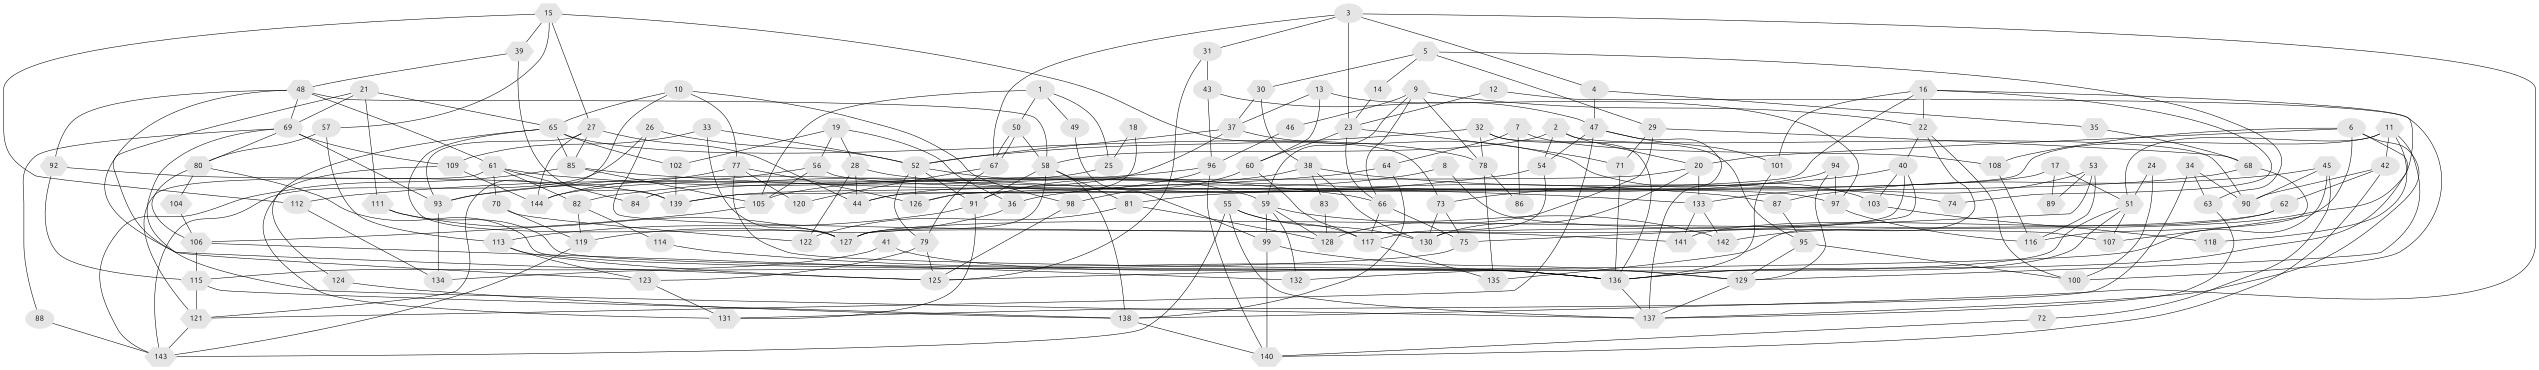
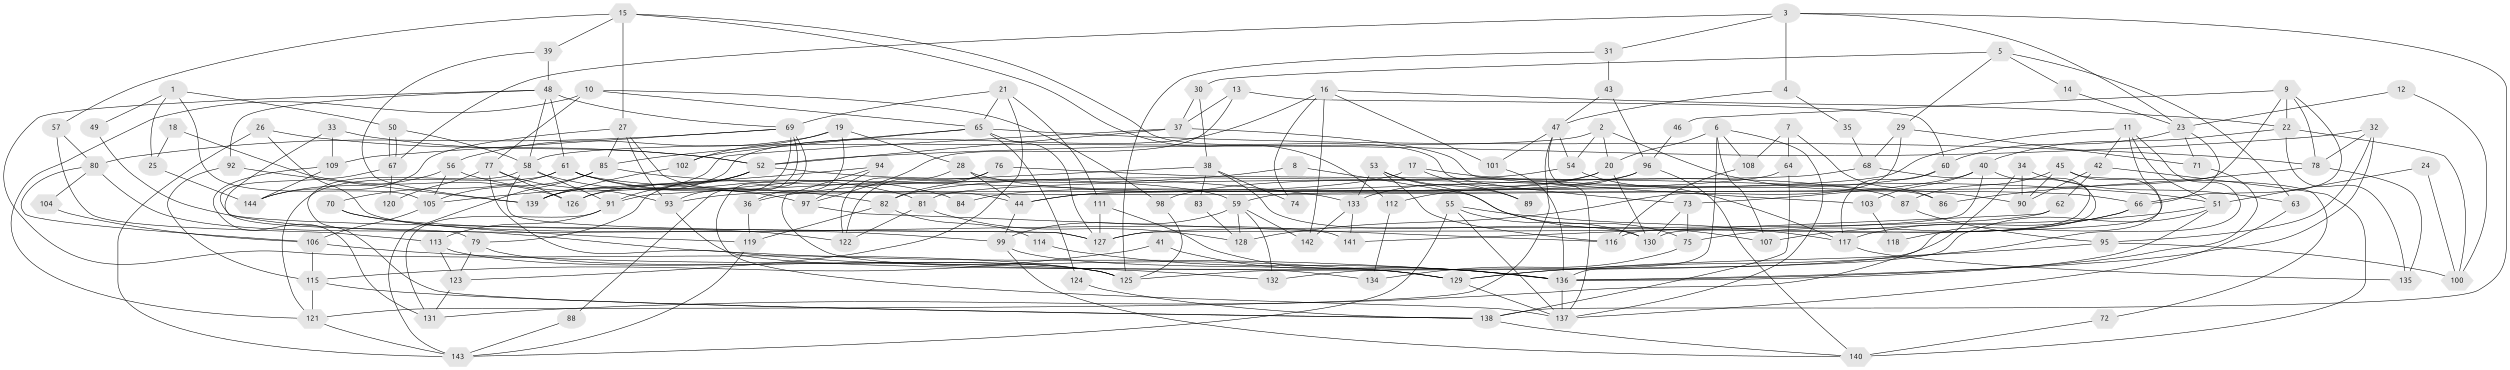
  graph {
    fontname=Ubuntu
    node [color=gray90 fontname=Ubuntu shape=hexagon style=filled]
    edge [fontname=Ubuntu]
    1 [shape=ellipse]
    25 [shape=ellipse]
    49 [shape=ellipse]
    50 [shape=ellipse]
    105
    144
    99 [shape=ellipse]
    67 [shape=ellipse]
    58
    106
    20 [shape=ellipse]
    2
    54 [shape=ellipse]
    90
    84 [shape=ellipse]
    130 [shape=ellipse]
    133 [shape=ellipse]
    82 [shape=ellipse]
    117 [shape=ellipse]
    116 [shape=ellipse]
    68
    81 [shape=ellipse]
    3 [shape=ellipse]
    4 [shape=ellipse]
    23
    31 [shape=ellipse]
    138 [shape=ellipse]
    35
    47
    66
    60
    71 [shape=ellipse]
    43 [shape=ellipse]
    125 [shape=ellipse]
    79
    120 [shape=ellipse]
    140
    137
    121
    101 [shape=ellipse]
    5
    14
    29
    30
    63 [shape=ellipse]
    128
    37
    38
    6 [shape=ellipse]
    107 [shape=ellipse]
    108
    136 [shape=ellipse]
    7
    64
    86 [shape=ellipse]
    93 [shape=ellipse]
    8
    36
    119
    9
    22
    46 [shape=ellipse]
    59
    78 [shape=ellipse]
    100
    40 [shape=ellipse]
    135
    96 [shape=ellipse]
    142
    132 [shape=ellipse]
    75 [shape=ellipse]
    10 [shape=ellipse]
    65 [shape=ellipse]
    77
    98
    102 [shape=ellipse]
    85 [shape=ellipse]
    127
    124
    129 [shape=ellipse]
    126 [shape=ellipse]
    143
    42 [shape=ellipse]
    11
    44
    51
    118
    62 [shape=ellipse]
    12 [shape=ellipse]
    13
    97
    139
    52 [shape=ellipse]
    103 [shape=ellipse]
    15
    27
    39
    57 [shape=ellipse]
    73 [shape=ellipse]
    112 [shape=ellipse]
    48
    80
    113
    134 [shape=ellipse]
    16
    74
    17 [shape=ellipse]
    89
    18
    19
    28
    56
    122 [shape=ellipse]
    87 [shape=ellipse]
    141
    21 [shape=ellipse]
    69 [shape=ellipse]
    111
    123
    109
    88 [shape=ellipse]
    131
    24 [shape=ellipse]
    26
    91
    95
    83 [shape=ellipse]
    32
    33 [shape=ellipse]
    34
    61
    92
    41
    115
    45
    72
    70 [shape=ellipse]
    53
    114 [shape=ellipse]
    55
    104
+   76 [shape=ellipse]
    94
    1 -- 25
    1 -- 49
    1 -- 50
    1 -- 105
    25 -- 144
    49 -- 99
    50 -- 67
    50 -- 67
    50 -- 58
    105 -- 106
    99 -- 140
    99 -- 129
    67 -- 79
    67 -- 120
    58 -- 81
    58 -- 138
    58 -- 127
    58 -- 91
    106 -- 132
    106 -- 115
    20 -- 84
    20 -- 130
    20 -- 133
    2 -- 58
    2 -- 20
    2 -- 54
    2 -- 90
    54 -- 82
    54 -- 117
    133 -- 142
    133 -- 141
    82 -- 119
    82 -- 114
    117 -- 135
    68 -- 116
    68 -- 81
    81 -- 128
    81 -- 122
    3 -- 67
    3 -- 4
    3 -- 23
    3 -- 31
    3 -- 138
    4 -- 35
    4 -- 47
    23 -- 66
    23 -- 60
    23 -- 71
    31 -- 43
    31 -- 125
    138 -- 140
    35 -- 68
    47 -- 54
    47 -- 137
    47 -- 121
    47 -- 101
    66 -- 117
    66 -- 75
    60 -- 117
    60 -- 98
    71 -- 136
    43 -- 47
    43 -- 96
    79 -- 125
    79 -- 123
    121 -- 143
    101 -- 136
    5 -- 14
    5 -- 29
    5 -- 30
    5 -- 63
    14 -- 23
    29 -- 68
    29 -- 71
    29 -- 128
    30 -- 37
    30 -- 38
    63 -- 137
    37 -- 139
    37 -- 52
    37 -- 103
    38 -- 130
    38 -- 74
    38 -- 91
    38 -- 83
    6 -- 20
    6 -- 137
    6 -- 107
    6 -- 108
    6 -- 136
    108 -- 116
    136 -- 137
    7 -- 108
    7 -- 64
    7 -- 86
    64 -- 138
    64 -- 93
    93 -- 134
    8 -- 107
    8 -- 36
    36 -- 119
    119 -- 143
    9 -- 66
    9 -- 22
    9 -- 46
    9 -- 59
    9 -- 78
    22 -- 100
    22 -- 40
    22 -- 135
    46 -- 96
    59 -- 99
    59 -- 128
    59 -- 142
    59 -- 132
    78 -- 86
    78 -- 135
    40 -- 130
    40 -- 127
    40 -- 103
    40 -- 73
    96 -- 140
    96 -- 44
    96 -- 112
    75 -- 134
    10 -- 121
    10 -- 65
    10 -- 77
    10 -- 98
    65 -- 78
    65 -- 102
    65 -- 85
    65 -- 127
    65 -- 124
    77 -- 120
    77 -- 93
    77 -- 129
    77 -- 126
    98 -- 125
    102 -- 139
    85 -- 105
    85 -- 133
    85 -- 143
    124 -- 138
    129 -- 137
    42 -- 90
    42 -- 140
    42 -- 62
    11 -- 129
    11 -- 42
    11 -- 44
    11 -- 51
    11 -- 118
+   44 -- 99
    51 -- 107
    51 -- 136
    51 -- 132
    62 -- 127
    62 -- 141
    12 -- 23
    12 -- 100
    13 -- 60
    13 -- 37
    13 -- 97
    97 -- 116
    52 -- 79
    52 -- 59
    52 -- 126
    52 -- 91
    103 -- 118
    15 -- 27
    15 -- 39
    15 -- 57
    15 -- 73
    15 -- 112
    27 -- 144
    27 -- 93
    27 -- 85
    27 -- 44
    39 -- 139
    39 -- 48
    57 -- 80
    57 -- 113
    73 -- 130
    73 -- 75
    112 -- 134
    48 -- 58
    48 -- 125
    48 -- 69
    48 -- 61
    48 -- 92
    80 -- 106
    80 -- 136
    80 -- 104
    113 -- 125
    113 -- 123
    16 -- 101
    16 -- 22
    16 -- 142
    16 -- 139
    16 -- 74
    17 -- 126
    17 -- 51
    17 -- 89
    18 -- 25
    18 -- 126
    19 -- 36
    19 -- 102
    19 -- 28
    19 -- 56
    28 -- 44
    28 -- 122
    28 -- 87
    56 -- 105
    56 -- 144
    56 -- 97
    87 -- 95
    21 -- 65
    21 -- 69
    21 -- 111
    21 -- 123
    69 -- 137
    69 -- 93
    69 -- 80
    69 -- 109
    69 -- 88
    111 -- 136
    111 -- 127
    123 -- 131
    109 -- 144
    109 -- 131
    88 -- 143
    24 -- 100
    24 -- 51
    26 -- 143
    26 -- 52
    26 -- 141
    91 -- 113
    91 -- 131
    95 -- 100
    95 -- 129
    83 -- 128
    32 -- 136
    32 -- 78
    32 -- 52
    32 -- 95
    33 -- 127
    33 -- 52
    33 -- 109
    34 -- 90
    34 -- 63
    34 -- 131
    61 -- 84
    61 -- 82
    61 -- 66
    61 -- 121
    61 -- 70
    92 -- 139
    92 -- 115
    41 -- 136
    41 -- 115
    115 -- 138
    115 -- 121
    45 -- 90
    45 -- 125
    45 -- 87
    45 -- 72
    72 -- 140
    70 -- 119
    70 -- 122
    53 -- 133
    53 -- 116
    53 -- 75
    53 -- 89
    114 -- 136
    55 -- 130
    55 -- 117
    55 -- 137
    55 -- 143
    104 -- 106
+   76 -- 82
+   76 -- 86
+   76 -- 122
    94 -- 105
    94 -- 129
    94 -- 97
  }
